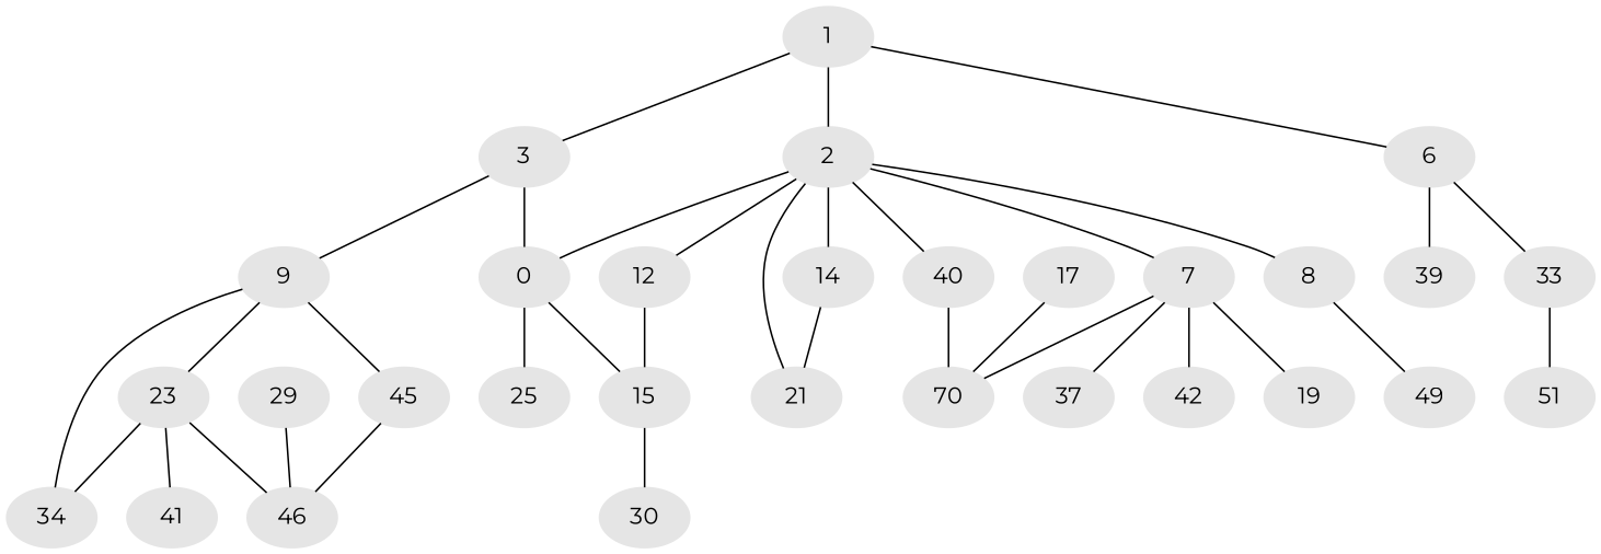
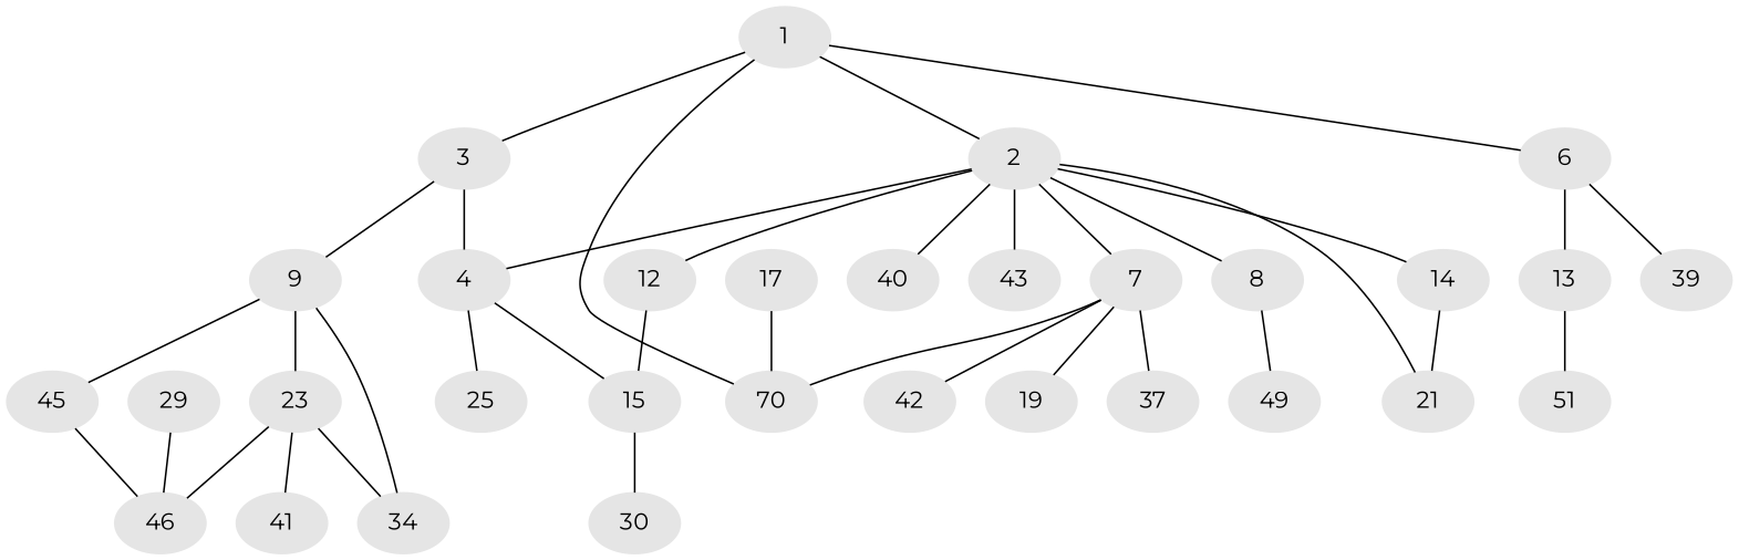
  graph {
    fontname=Montserrat
    node [color=gray90 fontname=Montserrat style=filled]
    edge [fontname=Montserrat]
    1 [super="+16"]
    2 [super="+15"]
    3 [super="+5"]
    6 [super="+26"]
    n5 [label=70]
-   4 [super="+31" label=0]
+   4 [super="+31"]
    7 [super="+11"]
    8 [super="+18"]
    12
    14
    21 [super="+47"]
    40
+   43
    9 [super="+22"]
-   33 [super="+36"]
+   33 [super="+36" label=13]
    39
    n17 [label=15 super="+25"]
    n18 [label=25 super="+28"]
    19
    37
    42
    49
    23 [super="+32"]
    34
    45 [super="+48"]
    30 [super="+35"]
    51
    41 [super="+44"]
    46 [super="+50"]
    17 [super="+27"]
    29 [super="+38"]
    1 -- 2
    1 -- 3
    1 -- 6
-   40 -- n5
+   1 -- n5
    2 -- 4
    2 -- 7
    2 -- 8
    2 -- 12
    2 -- 14
    2 -- 21
    2 -- 40
+   2 -- 43
    3 -- 4
    3 -- 9
    6 -- 33
    6 -- 39
    4 -- n17
    4 -- n18
    7 -- n5
    7 -- 19
    7 -- 37
    7 -- 42
    8 -- 49
    12 -- n17
    14 -- 21
    9 -- 23
    9 -- 34
    9 -- 45
    33 -- 51
    n17 -- 30
    23 -- 34
    23 -- 41
    23 -- 46
    45 -- 46
    17 -- n5
    29 -- 46
  }
